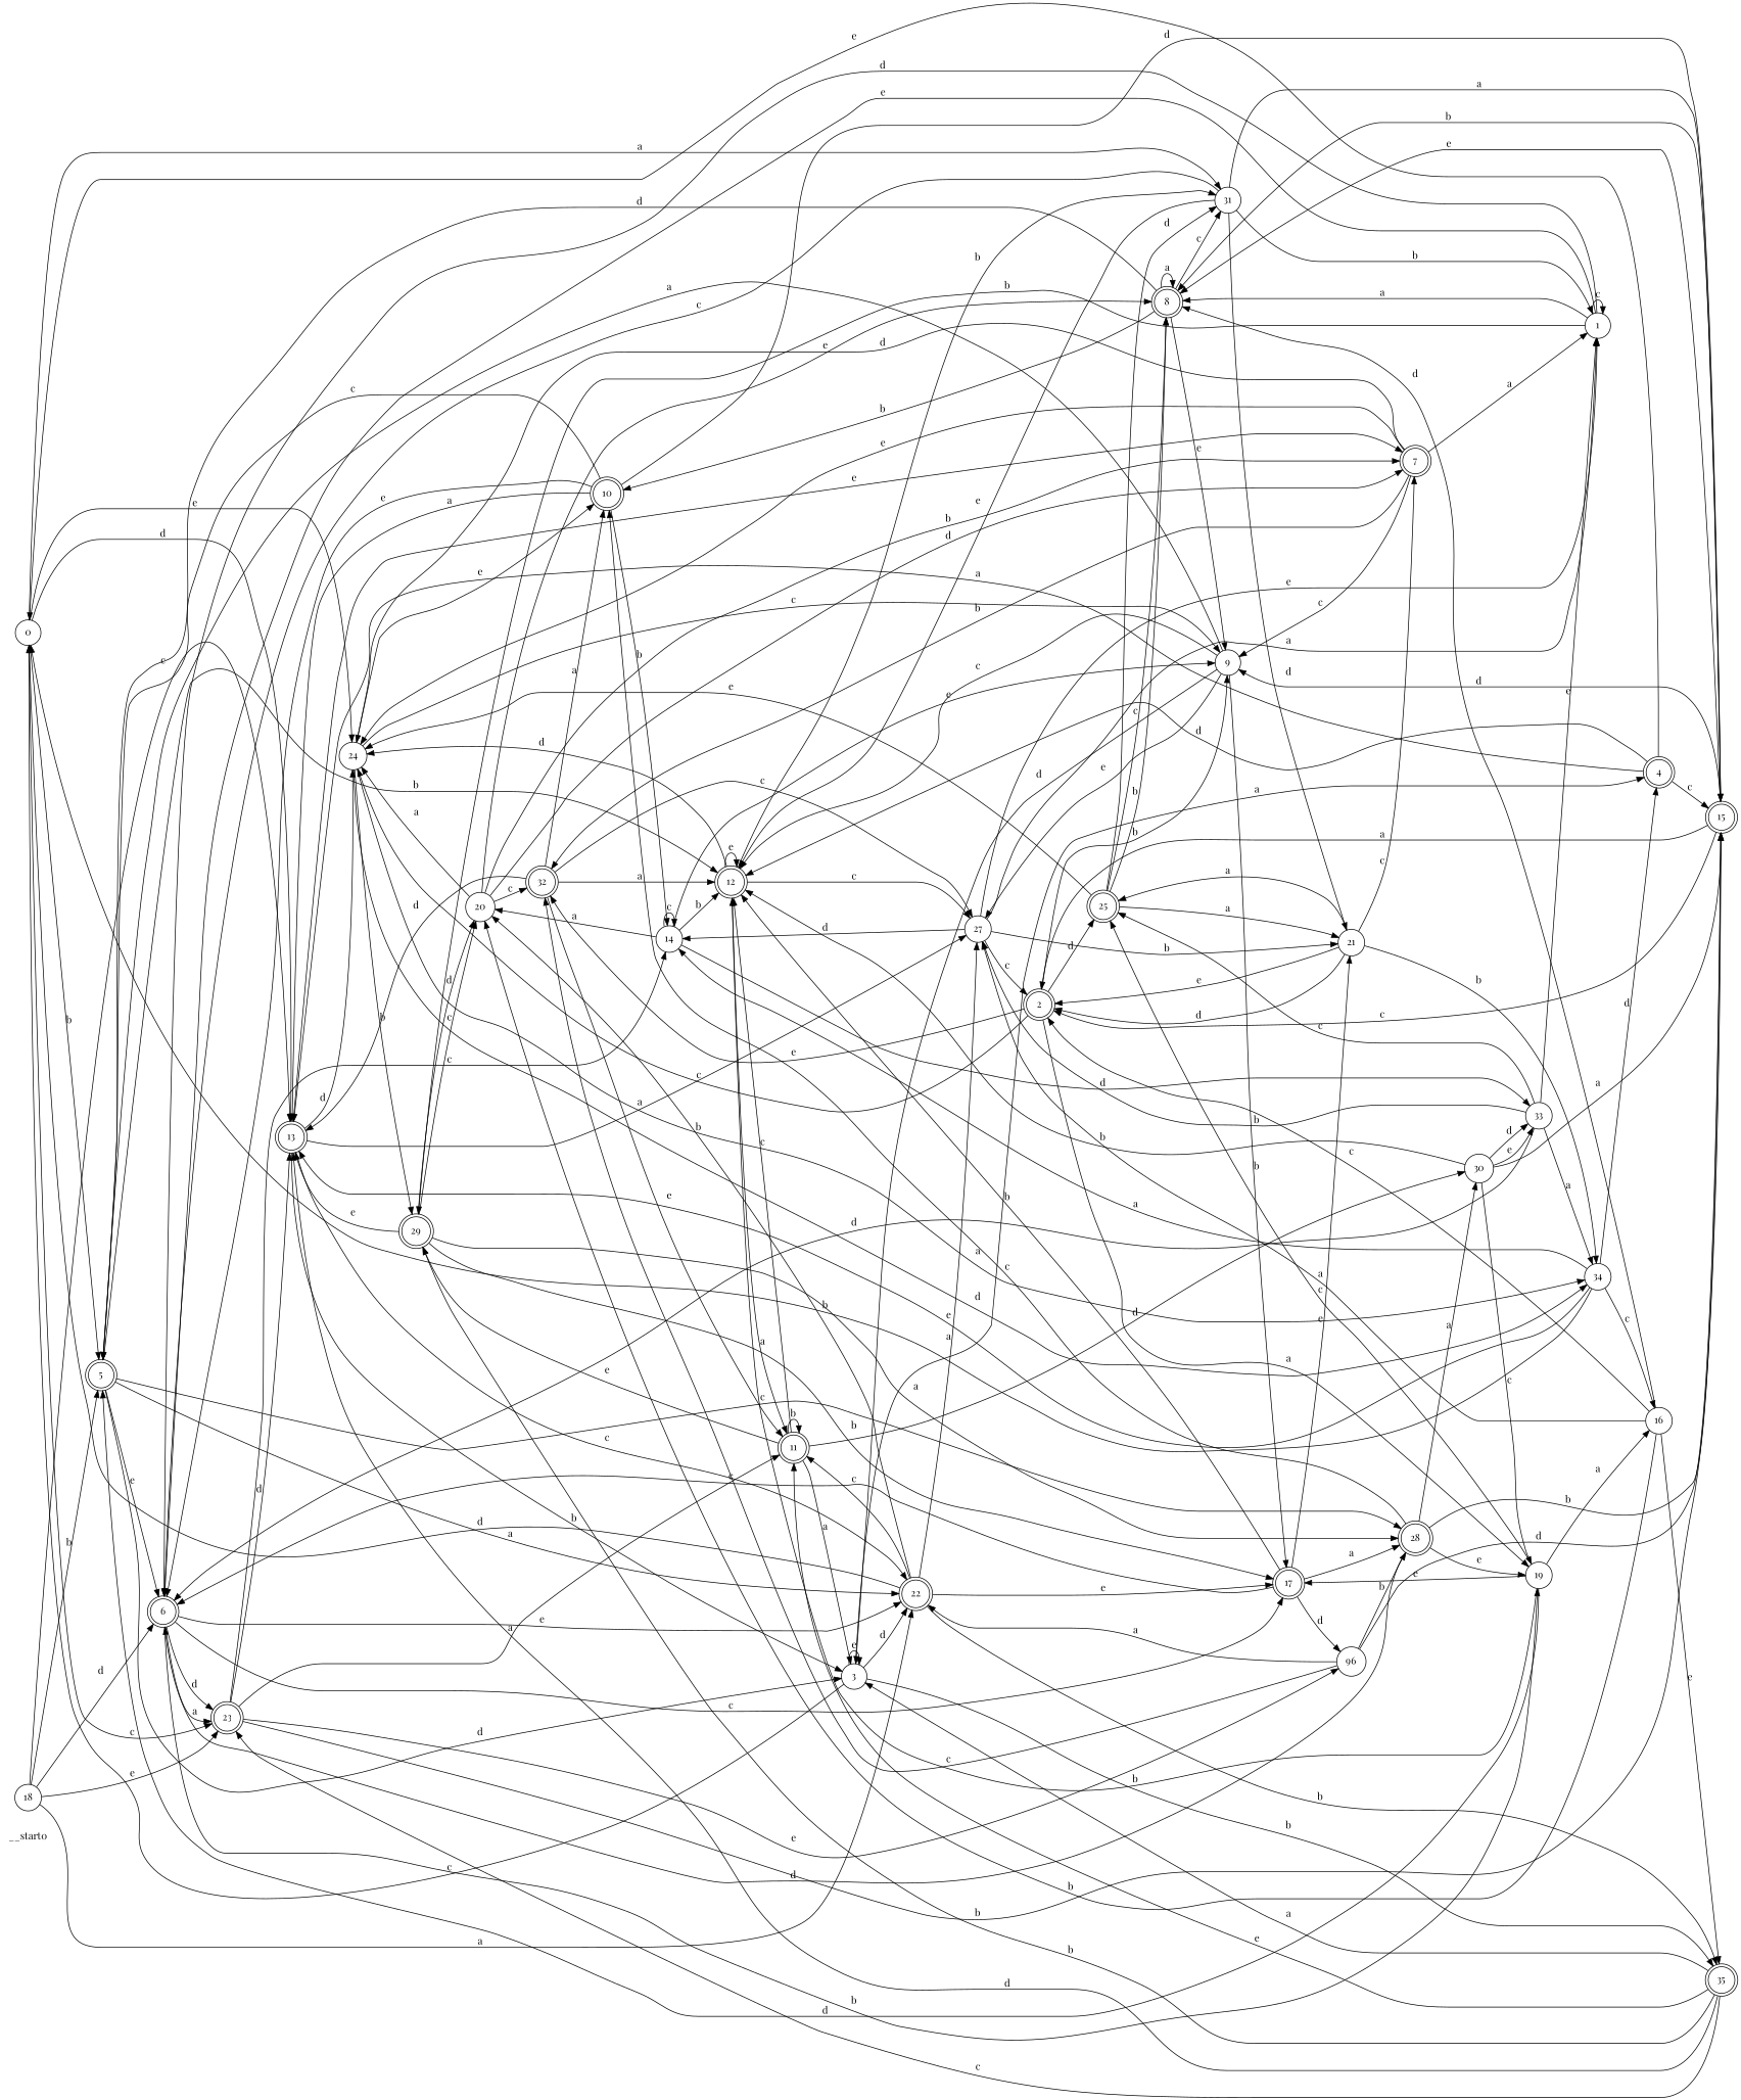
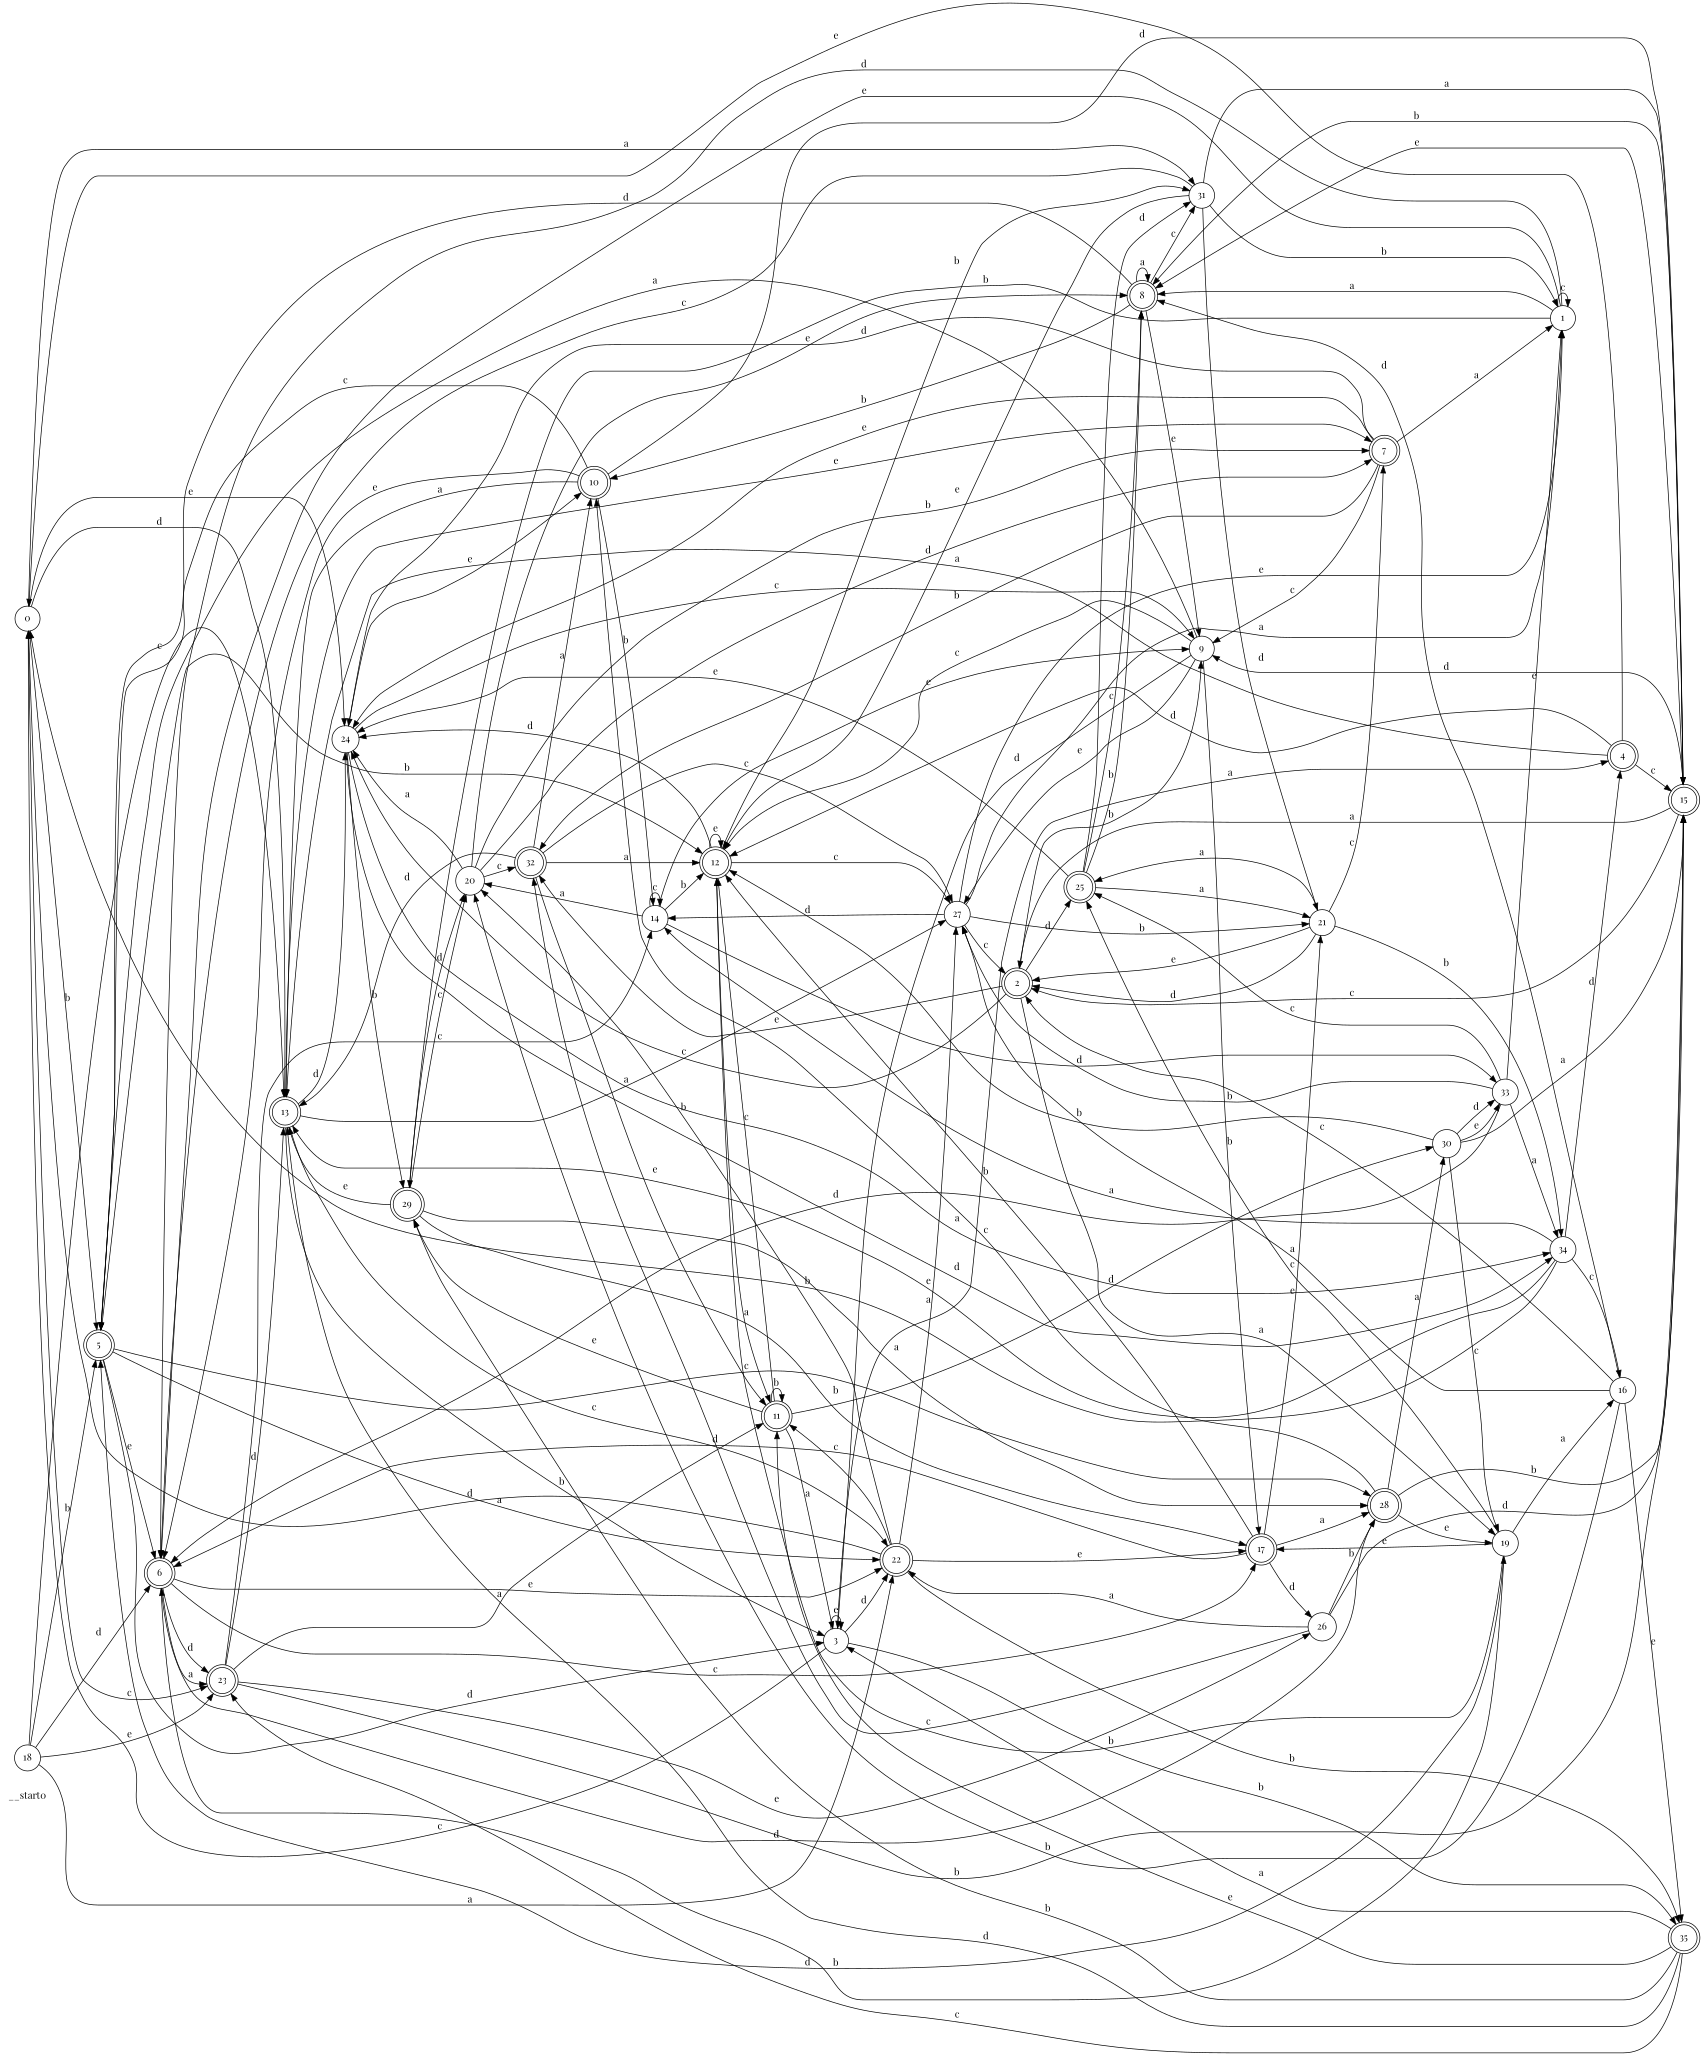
  digraph {
    fontname="Playfair Display"
    rankdir=LR
    node [fontname="Playfair Display" shape=doublecircle color=black fillcolor=white style="rounded,filled"]
    edge [fontname="Playfair Display"]
    __start0 [shape=none color="" fillcolor="" style=""]
    n2 [label=0 shape=circle style=filled]
    n3 [label=5]
    n4 [label=13]
    n5 [label=23]
    n6 [label=24 shape=circle style=filled]
    n7 [label=31 shape=circle style=filled]
    n8 [label=6]
    n9 [label=3 shape=circle style=filled]
    n10 [label=22]
    n11 [label=12]
    n12 [label=28]
    n13 [label=7]
    n14 [label=27 shape=circle style=filled]
    n15 [label=15]
    n16 [label=14 shape=circle style=filled]
    n17 [label=11]
-   n18 [label=96 shape=circle style=filled]
+   n18 [label=26 shape=circle style=filled]
    n19 [label=29]
    n20 [label=9 shape=circle style=filled]
    n21 [label=10]
    n22 [label=34 shape=circle style=filled]
    n23 [label=1 shape=circle style=filled]
    n24 [label=21 shape=circle style=filled]
    n25 [label=8]
    n26 [label=19 shape=circle style=filled]
    n27 [label=17]
    n28 [label=20 shape=circle style=filled]
    n29 [label=2]
    n30 [label=25]
    n31 [label=32]
    n32 [label=16 shape=circle style=filled]
    n33 [label=4]
    n34 [label=35]
    n35 [label=30 shape=circle style=filled]
    n36 [label=33 shape=circle style=filled]
    n37 [label=18 shape=circle style=filled]
    n2 -> n3 [label=b]
    n2 -> n4 [label=d]
    n2 -> n5 [label=c]
    n2 -> n6 [label=e]
    n2 -> n7 [label=a]
    n3 -> n8 [label=e]
    n3 -> n9 [label=d]
    n3 -> n10 [label=a]
    n3 -> n11 [label=b]
    n3 -> n12 [label=c]
    n4 -> n6 [label=d]
    n4 -> n9 [label=b]
    n4 -> n10 [label=c]
    n4 -> n13 [label=e]
    n4 -> n14 [label=a]
    n5 -> n4 [label=d]
    n5 -> n15 [label=b]
    n5 -> n16 [label=c]
    n5 -> n17 [label=a]
    n5 -> n18 [label=e]
    n6 -> n19 [label=b]
    n6 -> n20 [label=c]
    n6 -> n21 [label=e]
    n6 -> n22 [label=a]
    n6 -> n22 [label=d]
    n7 -> n8 [label=c]
    n7 -> n11 [label=e]
    n7 -> n15 [label=a]
    n7 -> n23 [label=b]
    n7 -> n24 [label=d]
    n8 -> n5 [label=a]
    n8 -> n5 [label=d]
    n8 -> n10 [label=e]
    n8 -> n26 [label=b]
    n8 -> n27 [label=c]
    n9 -> n2 [label=c]
    n9 -> n9 [label=e]
    n9 -> n10 [label=d]
    n9 -> n33 [label=a]
    n9 -> n34 [label=b]
    n10 -> n2 [label=d]
    n10 -> n14 [label=a]
    n10 -> n17 [label=c]
    n10 -> n27 [label=e]
    n10 -> n28 [label=b]
    n10 -> n34 [label=b]
    n11 -> n6 [label=d]
    n11 -> n7 [label=b]
    n11 -> n11 [label=e]
    n11 -> n14 [label=c]
    n11 -> n17 [label=a]
    n12 -> n8 [label=d]
    n12 -> n15 [label=b]
    n12 -> n21 [label=c]
    n12 -> n26 [label=e]
    n12 -> n35 [label=a]
    n13 -> n6 [label=d]
    n13 -> n6 [label=e]
    n13 -> n20 [label=c]
    n13 -> n23 [label=a]
    n13 -> n31 [label=b]
    n14 -> n16 [label=d]
    n14 -> n23 [label=a]
    n14 -> n23 [label=e]
    n14 -> n24 [label=b]
    n14 -> n29 [label=c]
    n15 -> n20 [label=d]
    n15 -> n25 [label=b]
    n15 -> n25 [label=e]
    n15 -> n29 [label=a]
    n15 -> n29 [label=c]
    n16 -> n11 [label=b]
    n16 -> n16 [label=c]
    n16 -> n20 [label=e]
    n16 -> n28 [label=a]
    n16 -> n36 [label=d]
    n17 -> n9 [label=a]
    n17 -> n11 [label=c]
    n17 -> n17 [label=b]
    n17 -> n19 [label=e]
    n17 -> n35 [label=d]
    n18 -> n10 [label=a]
    n18 -> n12 [label=b]
    n18 -> n15 [label=d]
    n18 -> n31 [label=c]
    n19 -> n4 [label=e]
    n19 -> n12 [label=a]
    n19 -> n27 [label=b]
    n19 -> n28 [label=c]
    n19 -> n28 [label=d]
    n20 -> n3 [label=a]
    n20 -> n9 [label=d]
    n20 -> n11 [label=c]
    n20 -> n14 [label=e]
    n20 -> n27 [label=b]
    n21 -> n3 [label=c]
    n21 -> n4 [label=a]
    n21 -> n8 [label=e]
    n21 -> n15 [label=d]
    n21 -> n16 [label=b]
    n22 -> n2 [label=b]
    n22 -> n4 [label=e]
    n22 -> n16 [label=a]
    n22 -> n32 [label=c]
    n22 -> n33 [label=d]
    n23 -> n8 [label=d]
    n23 -> n8 [label=e]
    n23 -> n19 [label=b]
    n23 -> n23 [label=c]
    n23 -> n25 [label=a]
    n24 -> n13 [label=c]
    n24 -> n22 [label=b]
    n24 -> n29 [label=d]
    n24 -> n29 [label=e]
    n24 -> n30 [label=a]
    n25 -> n3 [label=d]
    n25 -> n7 [label=c]
    n25 -> n20 [label=e]
    n25 -> n21 [label=b]
    n25 -> n25 [label=a]
    n26 -> n3 [label=d]
    n26 -> n11 [label=b]
    n26 -> n27 [label=e]
    n26 -> n30 [label=c]
    n26 -> n32 [label=a]
-   n27 -> n8 [label=c]
+   n27 -> n8 [label=d]
    n27 -> n11 [label=b]
    n27 -> n12 [label=a]
    n27 -> n18 [label=d]
    n27 -> n24 [label=e]
    n28 -> n6 [label=a]
    n28 -> n13 [label=b]
    n28 -> n13 [label=d]
    n28 -> n25 [label=e]
    n28 -> n31 [label=c]
    n29 -> n6 [label=c]
    n29 -> n20 [label=b]
    n29 -> n26 [label=a]
    n29 -> n30 [label=d]
    n29 -> n31 [label=e]
    n30 -> n6 [label=e]
    n30 -> n7 [label=d]
    n30 -> n24 [label=a]
    n30 -> n25 [label=b]
    n30 -> n25 [label=c]
    n31 -> n4 [label=d]
    n31 -> n11 [label=a]
    n31 -> n14 [label=c]
    n31 -> n17 [label=e]
    n31 -> n21 [label=a]
    n32 -> n14 [label=a]
    n32 -> n25 [label=d]
    n32 -> n28 [label=b]
    n32 -> n29 [label=c]
    n32 -> n34 [label=e]
    n33 -> n2 [label=e]
    n33 -> n4 [label=a]
    n33 -> n11 [label=d]
    n33 -> n15 [label=c]
    n34 -> n4 [label=d]
    n34 -> n5 [label=c]
    n34 -> n9 [label=a]
    n34 -> n17 [label=e]
    n34 -> n19 [label=b]
    n35 -> n11 [label=b]
    n35 -> n15 [label=a]
    n35 -> n26 [label=c]
    n35 -> n36 [label=d]
    n35 -> n36 [label=e]
    n36 -> n8 [label=d]
    n36 -> n14 [label=b]
    n36 -> n22 [label=a]
    n36 -> n23 [label=e]
    n36 -> n30 [label=c]
    n37 -> n3 [label=b]
    n37 -> n4 [label=c]
    n37 -> n5 [label=e]
    n37 -> n8 [label=d]
    n37 -> n10 [label=a]
  }
